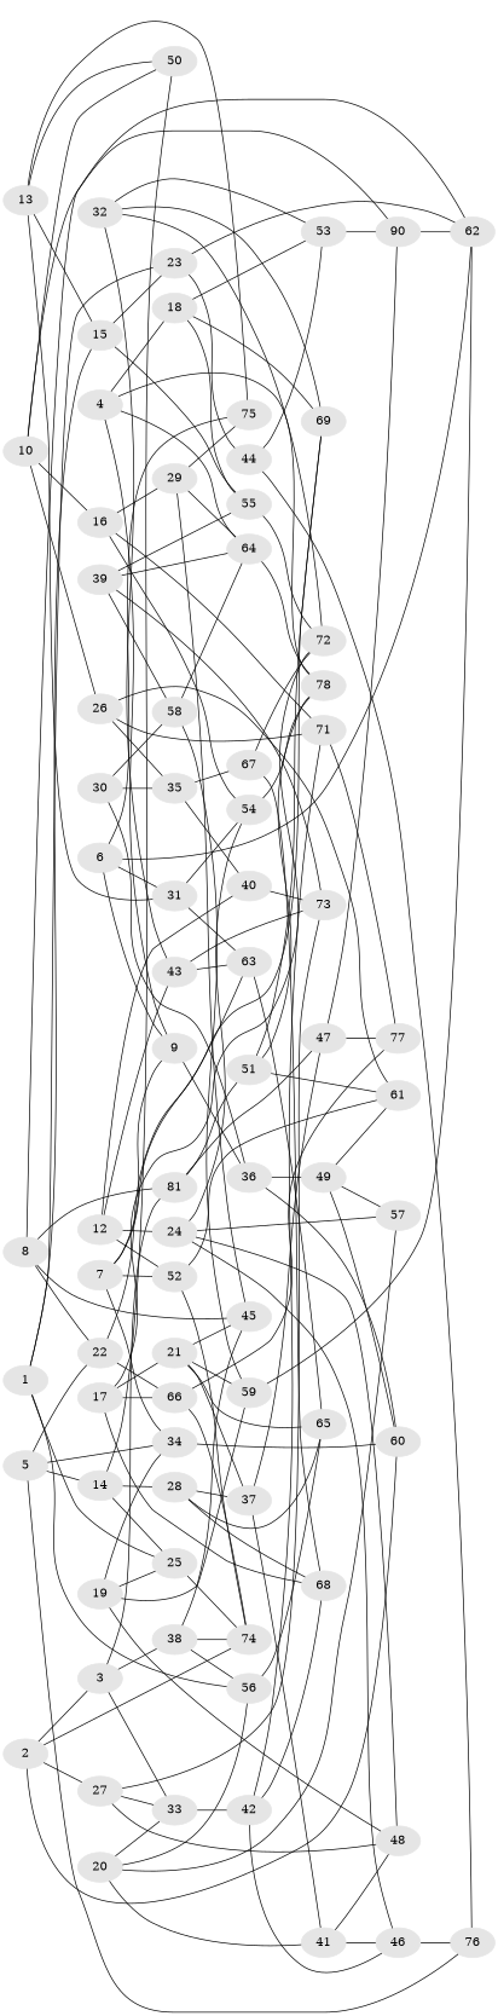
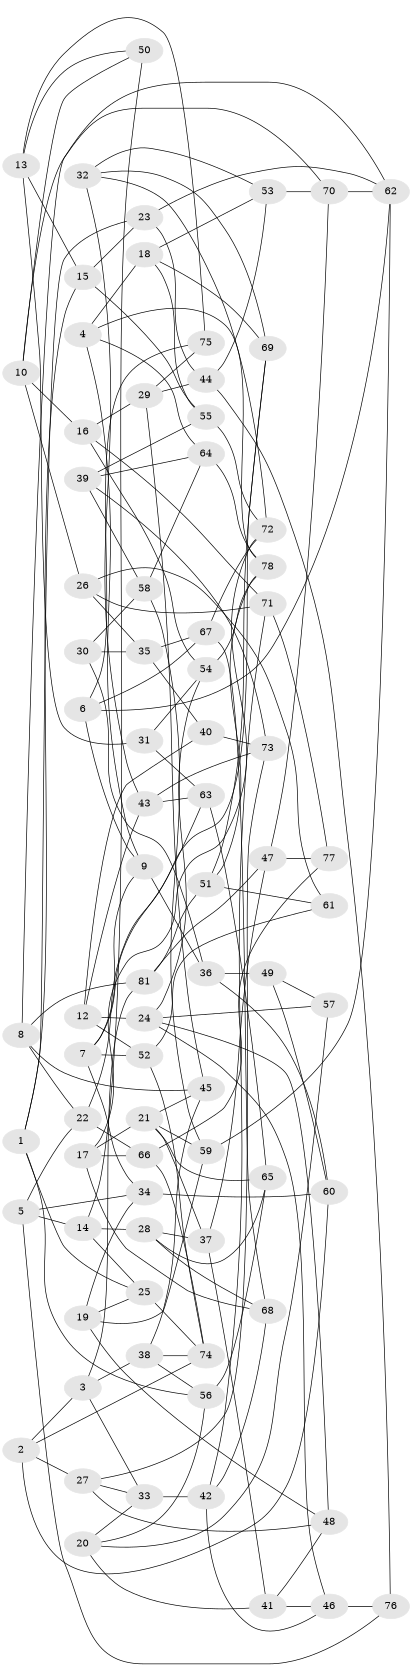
  graph {
    rankdir=LR
    node [color=gray90 style=filled]
    1
    15
    23
    25
    56
    55
    62
    44
    74
    65
    2
    3
    27
    60
    n15 [label=81]
    33
    38
    48
    73
    47
    51
    42
    45
    4
    9
    18
    64
    78
    36
    69
    53
    5
    76
    14
    22
    34
    50
    28
    66
    63
    6
    67
    75
    68
    72
    7
    52
    61
    8
    49
    10
    16
    26
-   70 [label=90]
+   70
    29
    54
    71
    35
    77
    12
    24
    40
    43
    57
    46
    13
    31
    37
    17
    21
    59
    19
    20
    41
    30
    58
    32
    39
    1 -- 15
    1 -- 23
    1 -- 25
    1 -- 56
    15 -- 23
    15 -- 55
    23 -- 62
    23 -- 44
    25 -- 74
    56 -- 65
    55 -- 72
    44 -- 53
    44 -- 76
    2 -- 74
    2 -- 3
    2 -- 27
    2 -- 60
    3 -- n15
    3 -- 33
    3 -- 38
    27 -- 33
    27 -- 48
    27 -- 73
    n15 -- 47
    n15 -- 51
    33 -- 42
    38 -- 56
    38 -- 74
    38 -- 45
    47 -- 70
    47 -- 77
    51 -- 78
    51 -- 69
    51 -- 61
    42 -- 68
    42 -- 71
    42 -- 46
    4 -- 9
    4 -- 18
    4 -- 64
    4 -- 78
    9 -- 36
    18 -- 55
    18 -- 69
    18 -- 53
    64 -- 78
    36 -- 60
    36 -- 49
    53 -- 70
    5 -- 76
    5 -- 14
    5 -- 22
    5 -- 34
    14 -- 25
    14 -- 50
    14 -- 28
    22 -- 66
    22 -- 63
    34 -- 60
    28 -- 65
    28 -- 68
    28 -- 37
    66 -- 74
    66 -- 77
    63 -- 65
    6 -- 62
    6 -- 9
-   6 -- 31
+   6 -- 67
    6 -- 75
    67 -- 68
    67 -- 72
    7 -- 9
    7 -- 69
    7 -- 34
    7 -- 52
    52 -- 74
    52 -- 61
    8 -- 62
    8 -- n15
    8 -- 45
    8 -- 22
    49 -- 60
-   49 -- 61
    49 -- 57
    10 -- 50
    10 -- 16
    10 -- 26
    10 -- 70
    16 -- 29
    16 -- 54
    16 -- 71
    26 -- 61
    26 -- 71
    26 -- 35
    70 -- 62
-   29 -- 64
+   29 -- 44
    29 -- 45
    29 -- 75
    54 -- 78
    71 -- 77
    35 -- 67
    35 -- 40
    12 -- 52
    12 -- 24
    12 -- 40
    12 -- 43
    24 -- 48
    24 -- 54
    24 -- 57
    24 -- 46
    40 -- 73
    43 -- 73
    43 -- 63
    46 -- 76
    13 -- 15
    13 -- 50
    13 -- 75
    13 -- 31
    31 -- 63
    31 -- 54
    37 -- 47
    37 -- 41
    17 -- 66
    17 -- 68
    17 -- 72
    17 -- 21
    21 -- 65
    21 -- 45
    21 -- 37
    21 -- 59
    59 -- 62
    19 -- 25
    19 -- 48
    19 -- 34
    19 -- 59
    20 -- 56
    20 -- 33
    20 -- 57
    20 -- 41
    41 -- 48
    41 -- 46
    30 -- 36
    30 -- 35
    30 -- 58
    58 -- 64
    58 -- 59
    32 -- 69
    32 -- 53
    32 -- 72
    32 -- 43
    39 -- 55
    39 -- 73
    39 -- 64
    39 -- 58
  }
